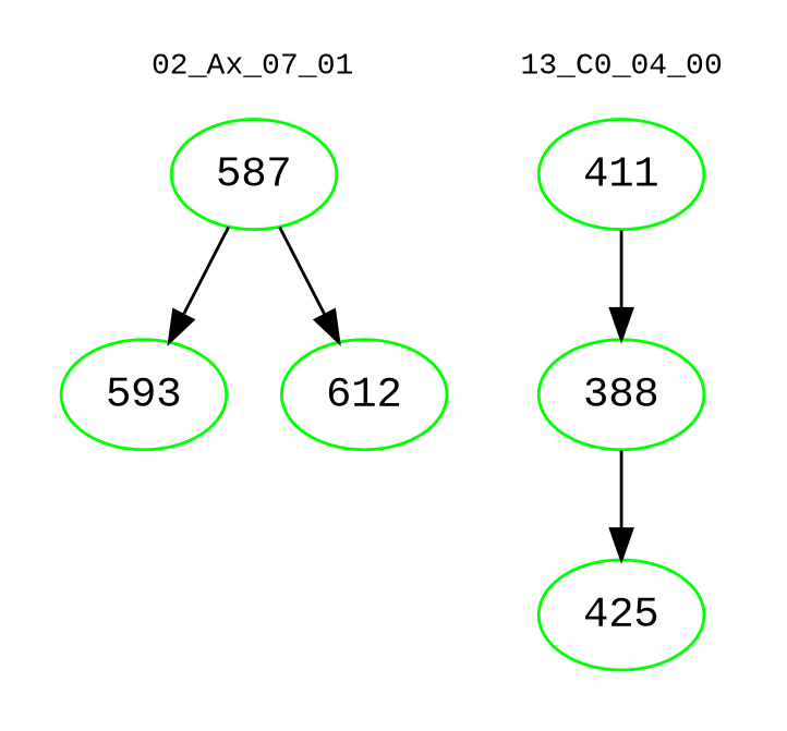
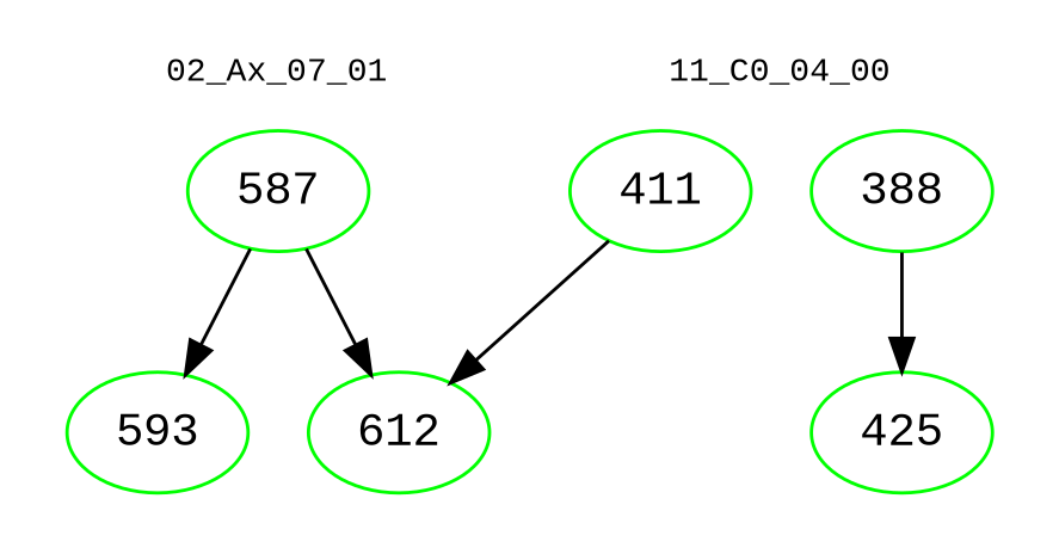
  digraph {
    fontname="Liberation Mono"
    node [color=green fontname="Liberation Mono"]
    edge [color=black fontname="Liberation Mono"]
    n1 [label=593]
    n2 [label=587]
    n3 [label=612]
    n4 [label=411]
    n5 [label=388]
    n6 [label=425]
    subgraph cluster_1 {
      color=white
      fontsize=10
      label="02_Ax_07_01"
      n1
      n2
      n3
    }
    subgraph cluster_2 {
      color=white
      fontsize=10
-     label="13_C0_04_00"
+     label="11_C0_04_00"
      n4
      n5
      n6
    }
    n2 -> n1
    n2 -> n3
-   n4 -> n5
+   n4 -> n3
    n5 -> n6
  }
